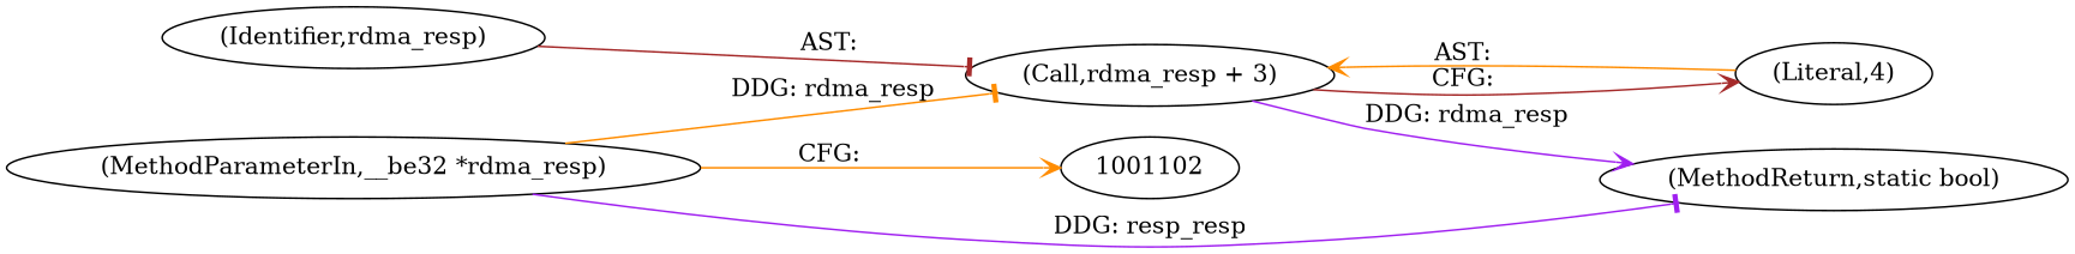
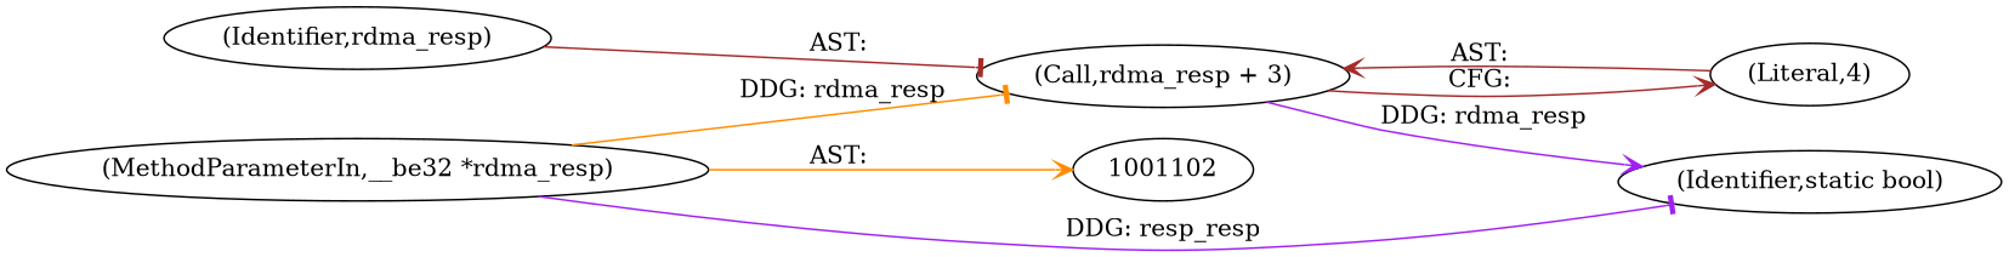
  digraph {
    rankdir=LR
    edge [arrowhead=vee color=brown]
    n1 [label="(Call,rdma_resp + 3)"]
-   n2 [label="(MethodReturn,static bool)"]
+   n2 [label="(Identifier,static bool)"]
    n3 [label="(Literal,4)"]
    n4 [label="(MethodParameterIn,__be32 *rdma_resp)"]
    n5 [label=1001102]
    n6 [label="(Identifier,rdma_resp)"]
    n1 -> n2 [color=purple label="DDG: rdma_resp"]
    n1 -> n3 [label="CFG: "]
-   n3 -> n1 [color=darkorange label="AST: "]
+   n3 -> n1 [label="AST: "]
    n4 -> n1 [arrowhead=tee color=darkorange label="DDG: rdma_resp"]
    n4 -> n2 [arrowhead=tee color=purple label="DDG: resp_resp"]
-   n4 -> n5 [color=darkorange label="CFG: "]
+   n4 -> n5 [color=darkorange label="AST: "]
    n6 -> n1 [arrowhead=tee label="AST: "]
  }
